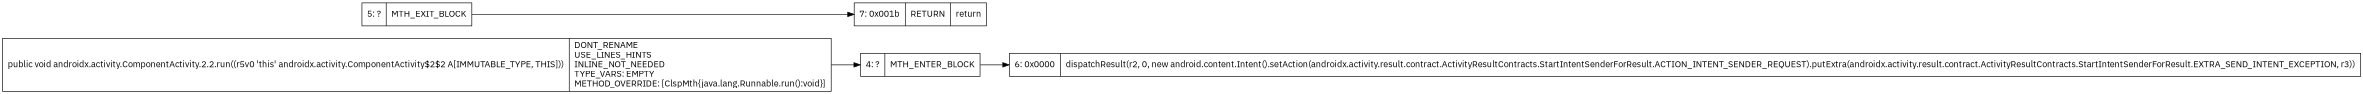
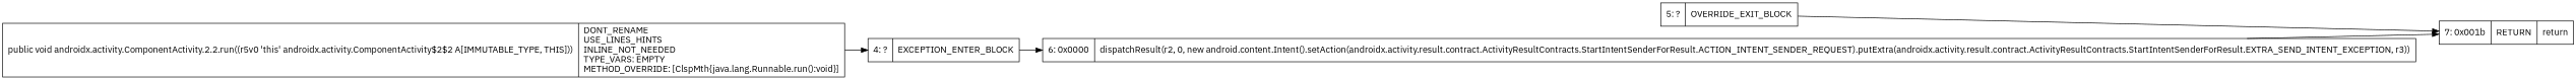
  digraph {
    fontname="IBM Plex Sans"
    rankdir=LR
    node [fontname="IBM Plex Sans" shape=record]
    edge [fontname="IBM Plex Sans"]
-   n1 [label="{4\:\ ?|MTH_ENTER_BLOCK\l}"]
+   n1 [label="{4\:\ ?|EXCEPTION_ENTER_BLOCK\l}"]
    n2 [label="{6\:\ 0x0000|dispatchResult(r2, 0, new android.content.Intent().setAction(androidx.activity.result.contract.ActivityResultContracts.StartIntentSenderForResult.ACTION_INTENT_SENDER_REQUEST).putExtra(androidx.activity.result.contract.ActivityResultContracts.StartIntentSenderForResult.EXTRA_SEND_INTENT_EXCEPTION, r3))\l}"]
    n3 [label="{7\:\ 0x001b|RETURN\l|return\l}"]
-   n4 [label="{5\:\ ?|MTH_EXIT_BLOCK\l}"]
+   n4 [label="{5\:\ ?|OVERRIDE_EXIT_BLOCK\l}"]
    n5 [label="{public void androidx.activity.ComponentActivity.2.2.run((r5v0 'this' androidx.activity.ComponentActivity$2$2 A[IMMUTABLE_TYPE, THIS]))  | DONT_RENAME\lUSE_LINES_HINTS\lINLINE_NOT_NEEDED\lTYPE_VARS: EMPTY\lMETHOD_OVERRIDE: [ClspMth\{java.lang.Runnable.run():void\}]\l}"]
    n1 -> n2
+   n2 -> n3
    n4 -> n3
    n5 -> n1
  }
